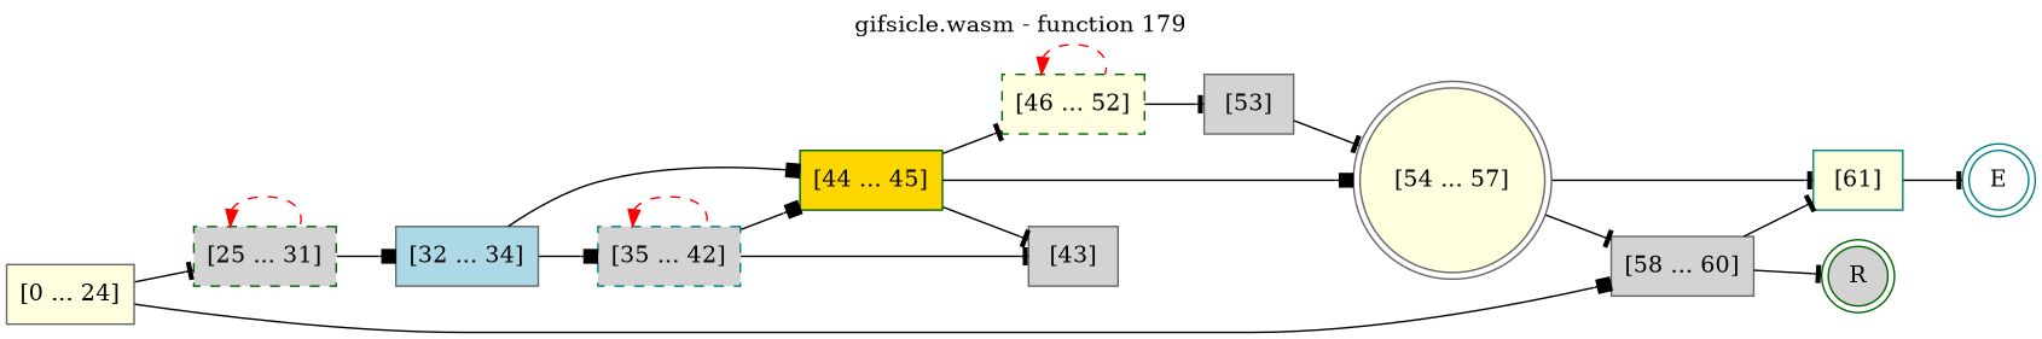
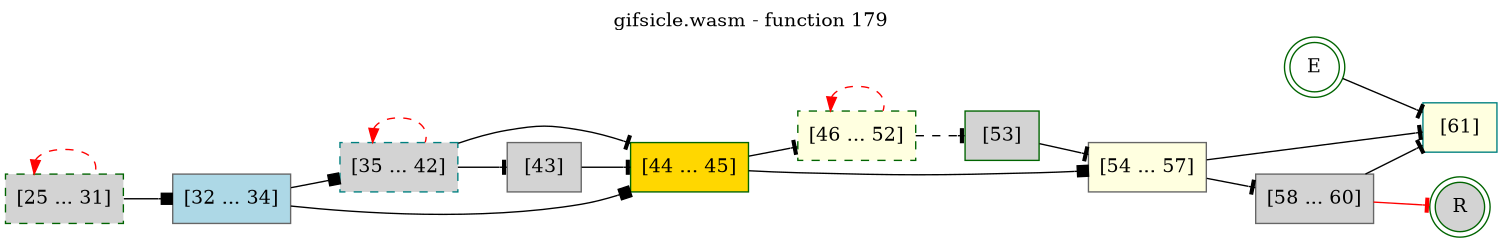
  digraph {
    label="gifsicle.wasm - function 179"
    labelfontcolor=black
    labelfontname=Helvetica
    labelfontsize=16
    labelloc=t
    rankdir=LR
    node [color=darkgreen fillcolor=lightgrey shape=box style="solid,filled"]
    edge [arrowhead=tee]
-   E [color=teal fillcolor=white shape=doublecircle style=filled]
+   E [fillcolor=white shape=doublecircle style=filled]
    n2 [label=R shape=doublecircle style=filled]
-   n3 [color=gray40 fillcolor=lightyellow label="[0 ... 24]"]
    n4 [label="[25 ... 31]" style="dashed,filled"]
    n5 [color=gray40 label="[58 ... 60]"]
    n6 [color=gray40 fillcolor=lightblue label="[32 ... 34]"]
    n7 [color=teal fillcolor=lightyellow label="[61]"]
    n8 [color=teal label="[35 ... 42]" style="dashed,filled"]
    n9 [fillcolor=gold label="[44 ... 45]"]
    n10 [color=gray40 label="[43]"]
    n11 [fillcolor=lightyellow label="[46 ... 52]" style="dashed,filled"]
-   n12 [color=gray40 fillcolor=lightyellow label="[54 ... 57]" shape=doublecircle]
-   n13 [color=gray40 label="[53]"]
-   n3 -> n4
-   n3 -> n5 [arrowhead=box]
+   n12 [color=gray40 fillcolor=lightyellow label="[54 ... 57]"]
+   n13 [label="[53]"]
    n4 -> n4 [color=red dir=back style=dashed arrowhead=""]
    n4 -> n6 [arrowhead=box]
-   n5 -> n2
+   n5 -> n2 [color=red]
    n5 -> n7
    n6 -> n8 [arrowhead=box]
    n6 -> n9 [arrowhead=box]
-   n7 -> E
+   E -> n7
    n8 -> n8 [color=red dir=back style=dashed arrowhead=""]
-   n8 -> n9 [arrowhead=box]
+   n8 -> n9
    n8 -> n10
    n9 -> n11
    n9 -> n12 [arrowhead=box]
-   n9 -> n10
+   n10 -> n9
    n11 -> n11 [color=red dir=back style=dashed arrowhead=""]
-   n11 -> n13
+   n11 -> n13 [style=dashed]
    n12 -> n5
    n12 -> n7
    n13 -> n12
  }
